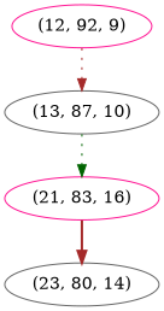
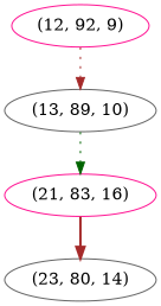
  digraph {
    node [color=deeppink]
    edge [color=brown style=dotted]
    "(12, 92, 9)"
-   "(13, 89, 10)" [color=gray40 label="(13, 87, 10)"]
+   "(13, 89, 10)" [color=gray40]
    "(21, 83, 16)"
    n4 [color=gray40 label="(23, 80, 14)"]
    "(12, 92, 9)" -> "(13, 89, 10)"
    "(13, 89, 10)" -> "(21, 83, 16)" [color=darkgreen]
    "(21, 83, 16)" -> n4 [style=bold]
  }
